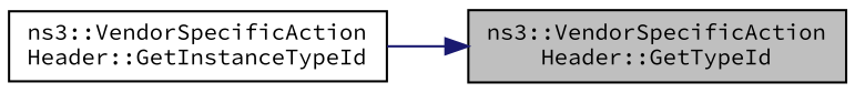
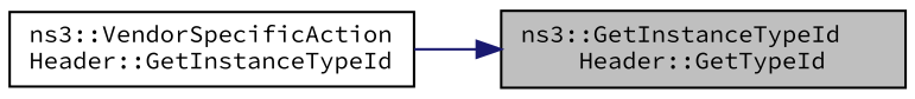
  digraph {
    rankdir=RL
    fontname="Source Code Pro"
    node [color=black fontname="Source Code Pro" fontsize=10 shape=record style=filled]
-   n1 [fillcolor=grey75 fontcolor=black height=0.2 label="ns3::VendorSpecificAction\lHeader::GetTypeId" width=0.4]
+   n1 [fillcolor=grey75 fontcolor=black height=0.2 label="ns3::GetInstanceTypeId\lHeader::GetTypeId" width=0.4]
    n2 [fillcolor=white height=0.2 label="ns3::VendorSpecificAction\lHeader::GetInstanceTypeId" width=0.4]
    n1 -> n2 [color=midnightblue dir=back fontname="Source Code Pro" fontsize=10 labelfontname=Helvetica labelfontsize=10 style=solid]
  }
